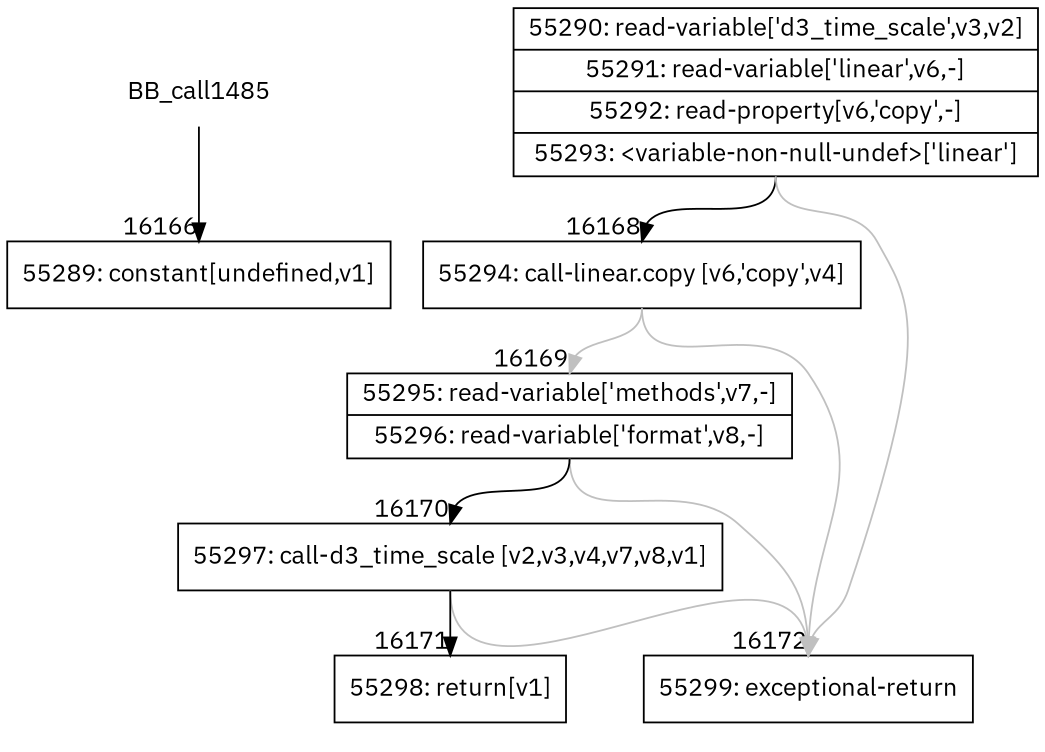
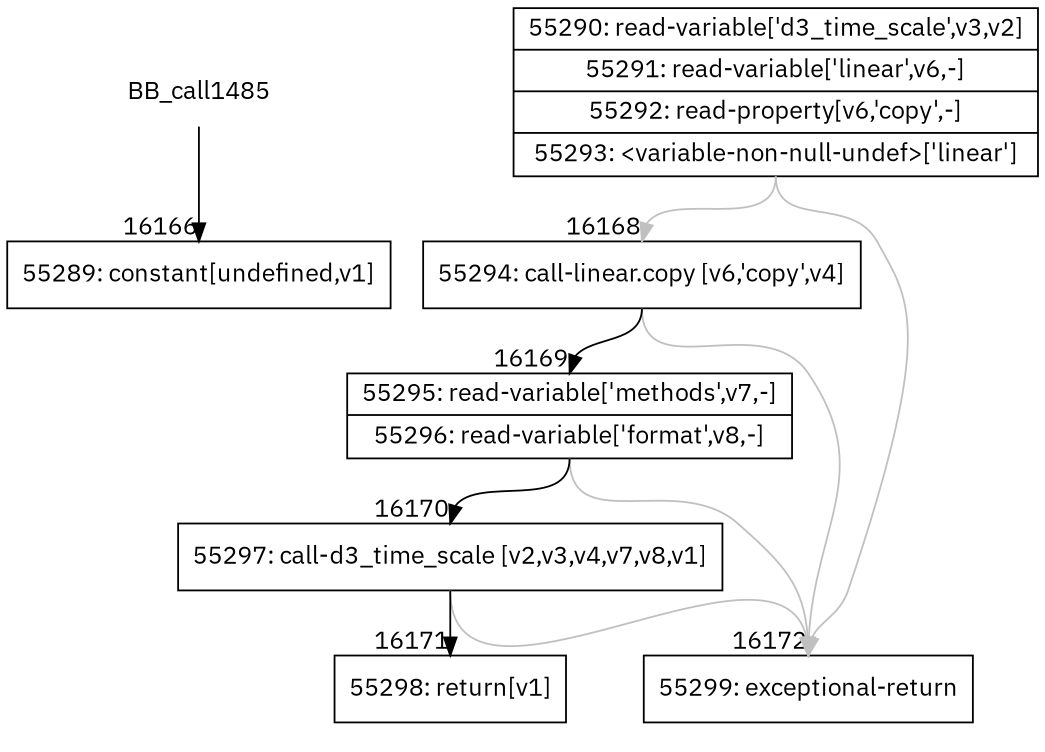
  digraph {
    fontname="IBM Plex Sans"
    rankdir=TD
    node [fontname="IBM Plex Sans" shape=record]
    edge [fontname="IBM Plex Sans" headport=n tailport=s]
    n1 [label=BB_call1485 shape=none]
    n2 [label="{55289: constant[undefined,v1]}"]
    n3 [label="{55290: read-variable['d3_time_scale',v3,v2]|55291: read-variable['linear',v6,-]|55292: read-property[v6,'copy',-]|55293: \<variable-non-null-undef\>['linear']}"]
    n4 [label="{55294: call-linear.copy [v6,'copy',v4]}"]
    n5 [label="{55299: exceptional-return}"]
    n6 [label="{55295: read-variable['methods',v7,-]|55296: read-variable['format',v8,-]}"]
    n7 [label="{55297: call-d3_time_scale [v2,v3,v4,v7,v8,v1]}"]
    n8 [label="{55298: return[v1]}"]
    n1 -> n2 [headlabel="    16166"]
-   n3 -> n4 [headlabel="      16168"]
+   n3 -> n4 [headlabel="      16168" color=gray]
    n3 -> n5 [color=gray headlabel="      16172"]
    n4 -> n5 [color=gray]
-   n4 -> n6 [headlabel="      16169" color=gray]
+   n4 -> n6 [headlabel="      16169"]
    n6 -> n5 [color=gray]
    n6 -> n7 [headlabel="      16170"]
    n7 -> n5 [color=gray]
    n7 -> n8 [headlabel="      16171"]
  }
